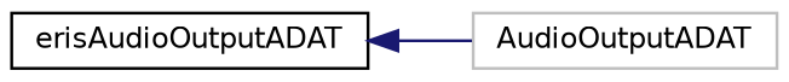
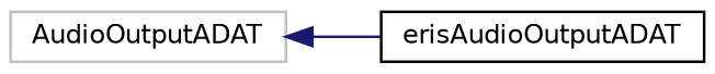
  digraph {
    rankdir=LR
    node [fillcolor=white fontname=Helvetica fontsize=10 shape=record style=filled]
    n1 [color=grey75 height=0.2 label=AudioOutputADAT width=0.4]
    n2 [color=black height=0.2 label=erisAudioOutputADAT width=0.4]
-   n2 -> n1 [color=midnightblue dir=back fontname=Helvetica fontsize=10 labelfontname=Helvetica labelfontsize=10 style=solid]
+   n1 -> n2 [color=midnightblue dir=back fontname=Helvetica fontsize=10 labelfontname=Helvetica labelfontsize=10 style=solid]
  }
